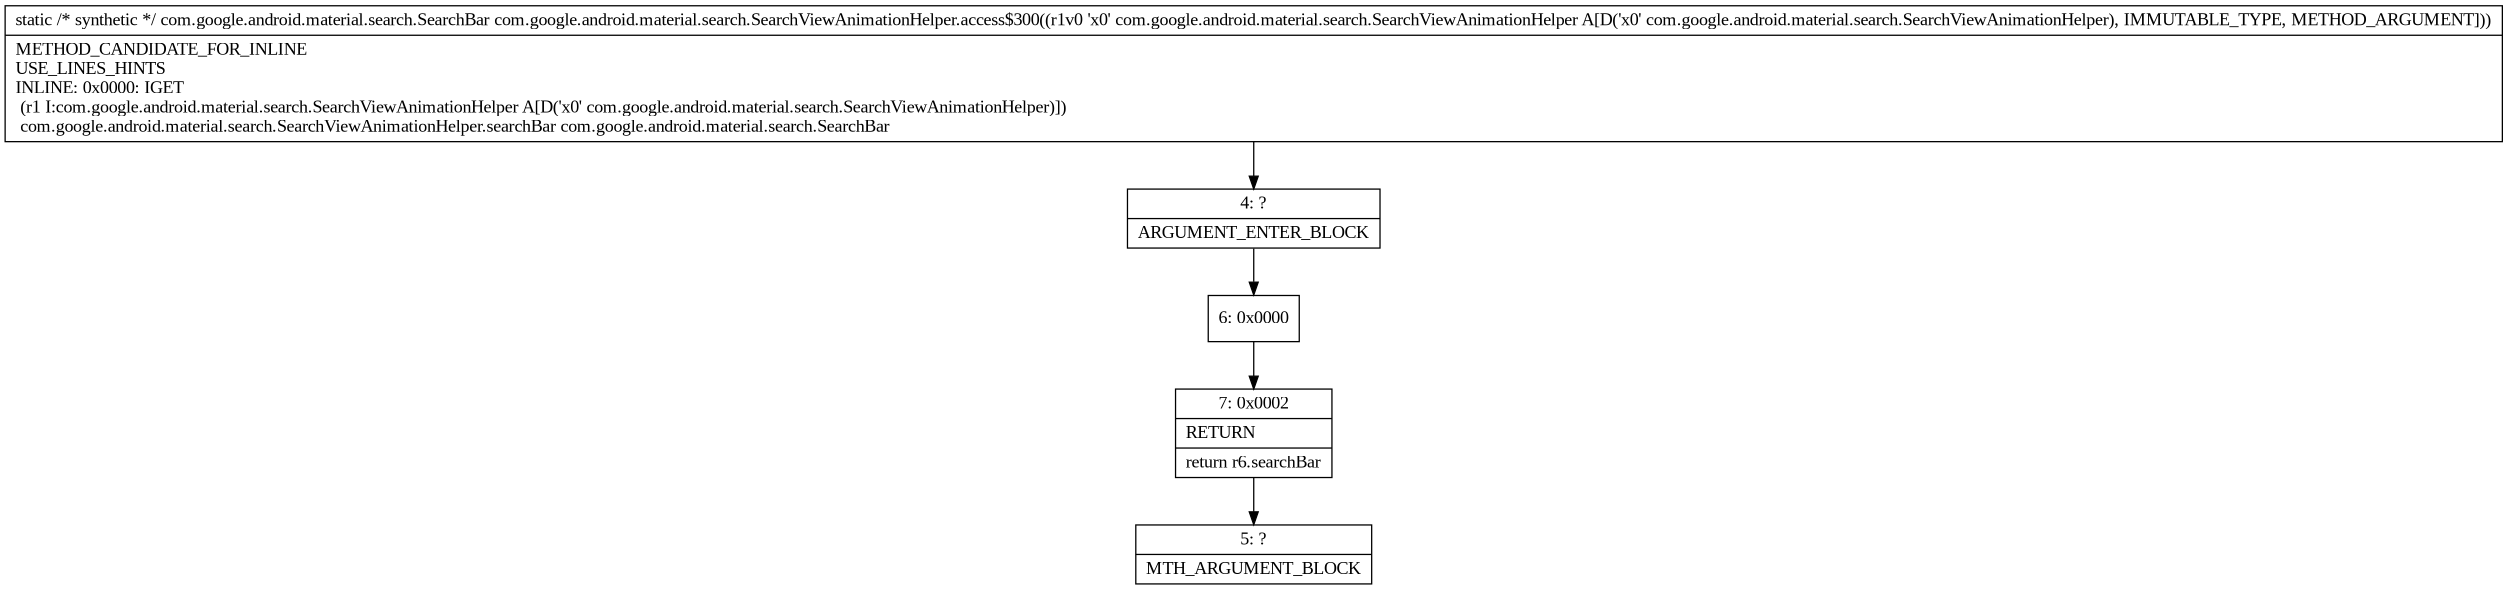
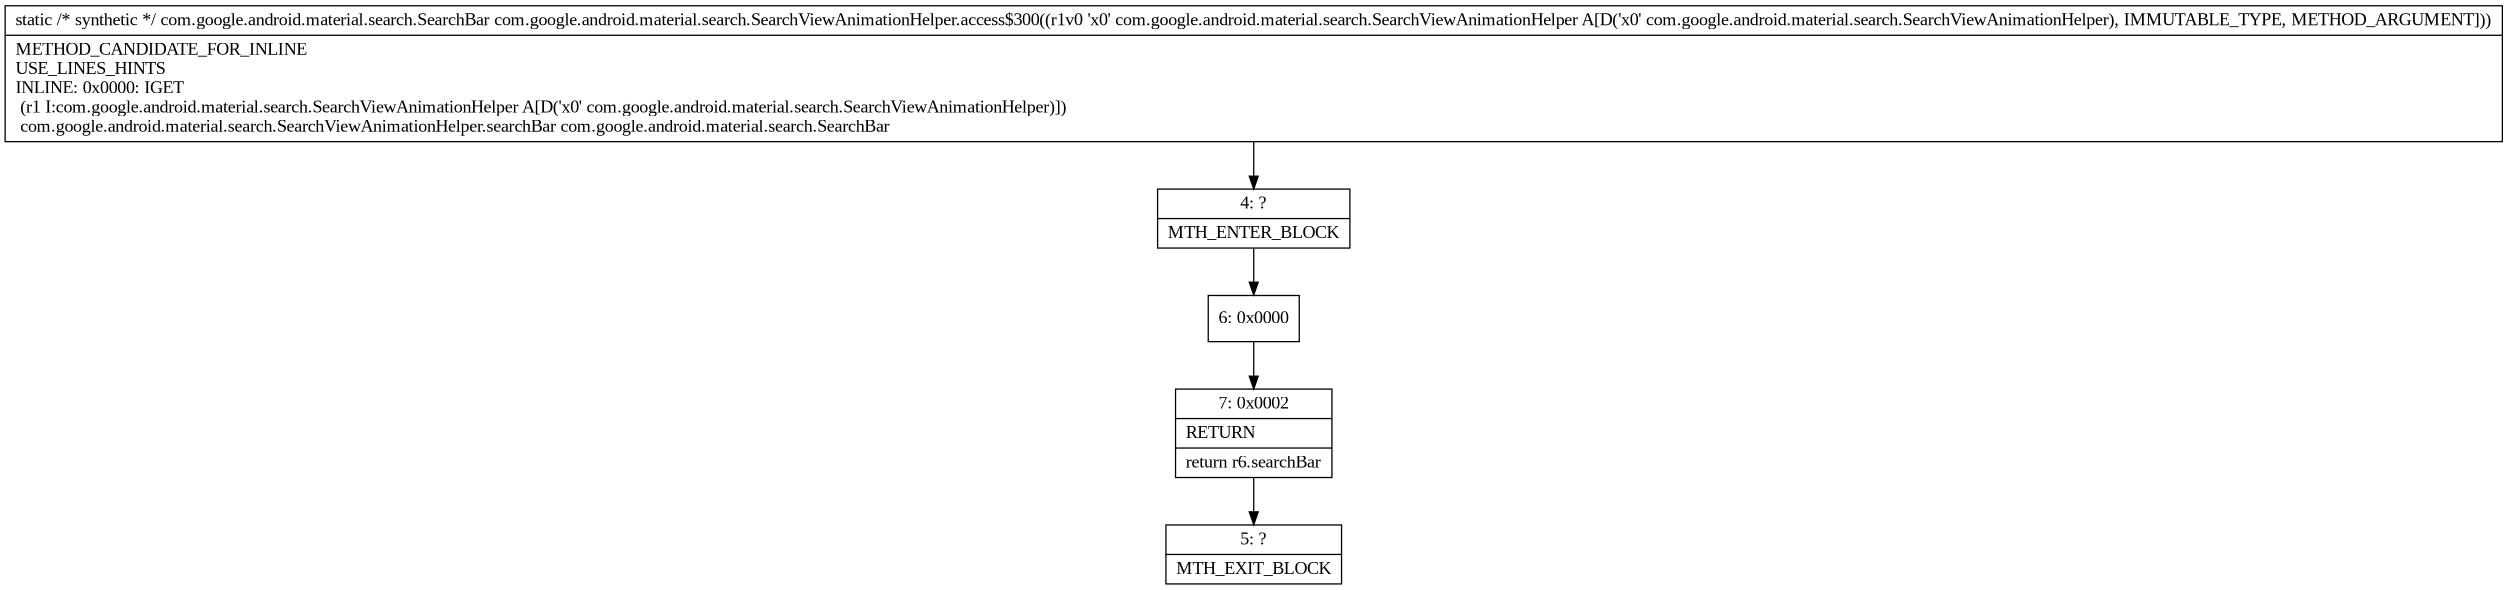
  digraph {
    fontname="Liberation Serif"
    node [fontname="Liberation Serif" shape=record]
    edge [fontname="Liberation Serif"]
-   n1 [label="{4\:\ ?|ARGUMENT_ENTER_BLOCK\l}"]
+   n1 [label="{4\:\ ?|MTH_ENTER_BLOCK\l}"]
    n2 [label="{6\:\ 0x0000}"]
    n3 [label="{7\:\ 0x0002|RETURN\l|return r6.searchBar\l}"]
-   n4 [label="{5\:\ ?|MTH_ARGUMENT_BLOCK\l}"]
+   n4 [label="{5\:\ ?|MTH_EXIT_BLOCK\l}"]
    n5 [label="{static \/* synthetic *\/ com.google.android.material.search.SearchBar com.google.android.material.search.SearchViewAnimationHelper.access$300((r1v0 'x0' com.google.android.material.search.SearchViewAnimationHelper A[D('x0' com.google.android.material.search.SearchViewAnimationHelper), IMMUTABLE_TYPE, METHOD_ARGUMENT]))  | METHOD_CANDIDATE_FOR_INLINE\lUSE_LINES_HINTS\lINLINE: 0x0000: IGET  \l  (r1 I:com.google.android.material.search.SearchViewAnimationHelper A[D('x0' com.google.android.material.search.SearchViewAnimationHelper)])\l com.google.android.material.search.SearchViewAnimationHelper.searchBar com.google.android.material.search.SearchBar\l}"]
    n1 -> n2
    n2 -> n3
    n3 -> n4
    n5 -> n1
  }
